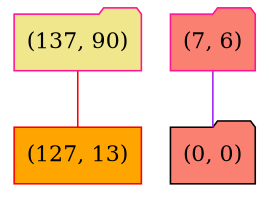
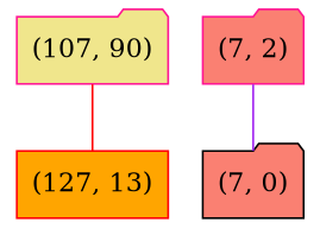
  graph {
    node [color=deeppink fillcolor=salmon shape=folder style=filled]
-   "(137, 90)" [fillcolor=khaki]
+   "(137, 90)" [fillcolor=khaki label="(107, 90)"]
    "(127, 13)" [color=red fillcolor=orange shape=box]
-   "(0, 0)" [color=black]
-   "(7, 6)"
+   "(0, 0)" [color=black label="(7, 0)"]
+   "(7, 6)" [label="(7, 2)"]
    "(137, 90)" -- "(127, 13)" [color=red weight=1]
    "(7, 6)" -- "(0, 0)" [color=purple weight=4]
  }
